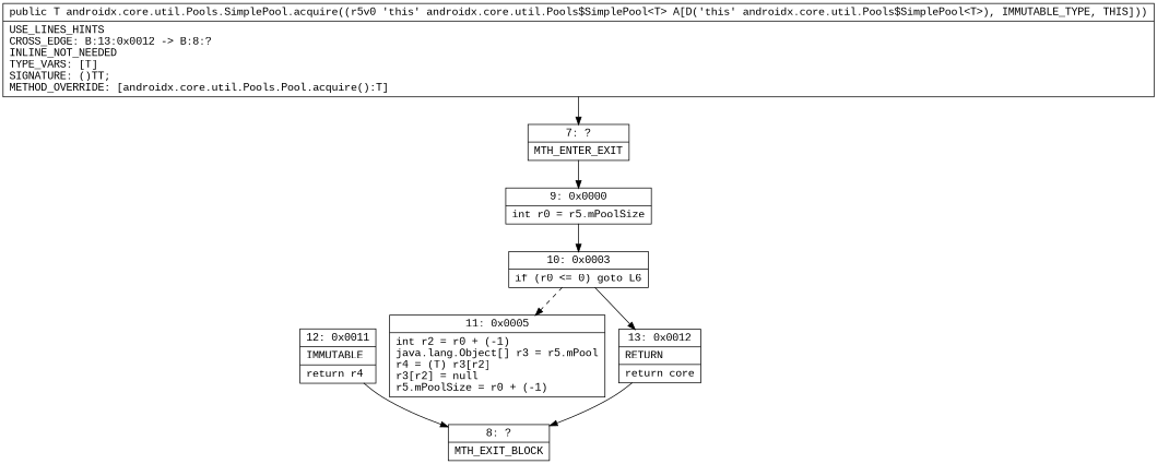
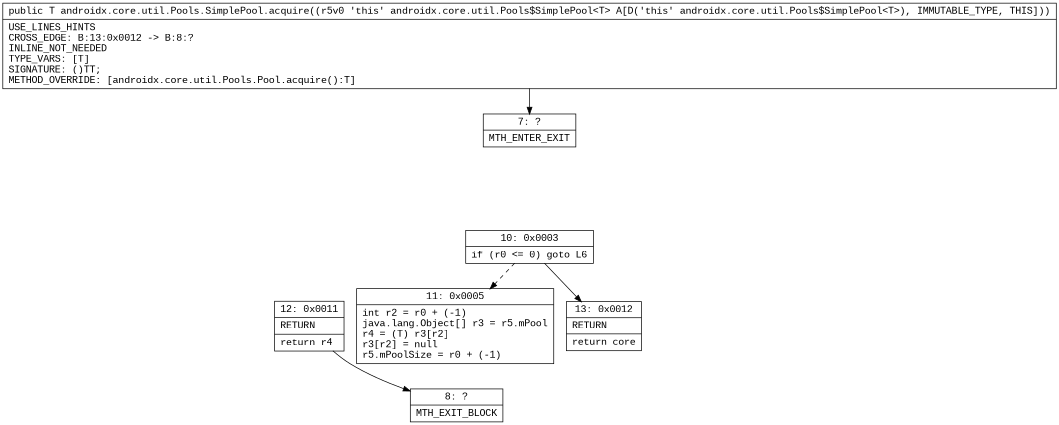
  digraph {
    fontname="Liberation Mono"
    node [fontname="Liberation Mono" shape=record]
    edge [fontname="Liberation Mono"]
    n1 [label="{7\:\ ?|MTH_ENTER_EXIT\l}"]
-   n2 [label="{9\:\ 0x0000|int r0 = r5.mPoolSize\l}"]
    n3 [label="{10\:\ 0x0003|if (r0 \<= 0) goto L6\l}"]
    n4 [label="{11\:\ 0x0005|int r2 = r0 + (\-1)\ljava.lang.Object[] r3 = r5.mPool\lr4 = (T) r3[r2]\lr3[r2] = null\lr5.mPoolSize = r0 + (\-1)\l}"]
    n5 [label="{13\:\ 0x0012|RETURN\l|return core\l}"]
    n6 [label="{8\:\ ?|MTH_EXIT_BLOCK\l}"]
-   n7 [label="{12\:\ 0x0011|IMMUTABLE\l|return r4\l}"]
+   n7 [label="{12\:\ 0x0011|RETURN\l|return r4\l}"]
    n8 [label="{public T androidx.core.util.Pools.SimplePool.acquire((r5v0 'this' androidx.core.util.Pools$SimplePool\<T\> A[D('this' androidx.core.util.Pools$SimplePool\<T\>), IMMUTABLE_TYPE, THIS]))  | USE_LINES_HINTS\lCROSS_EDGE: B:13:0x0012 \-\> B:8:?\lINLINE_NOT_NEEDED\lTYPE_VARS: [T]\lSIGNATURE: ()TT;\lMETHOD_OVERRIDE: [androidx.core.util.Pools.Pool.acquire():T]\l}"]
-   n1 -> n2
-   n2 -> n3
    n3 -> n4 [style=dashed]
    n3 -> n5
-   n5 -> n6
    n7 -> n6
    n8 -> n1
  }
